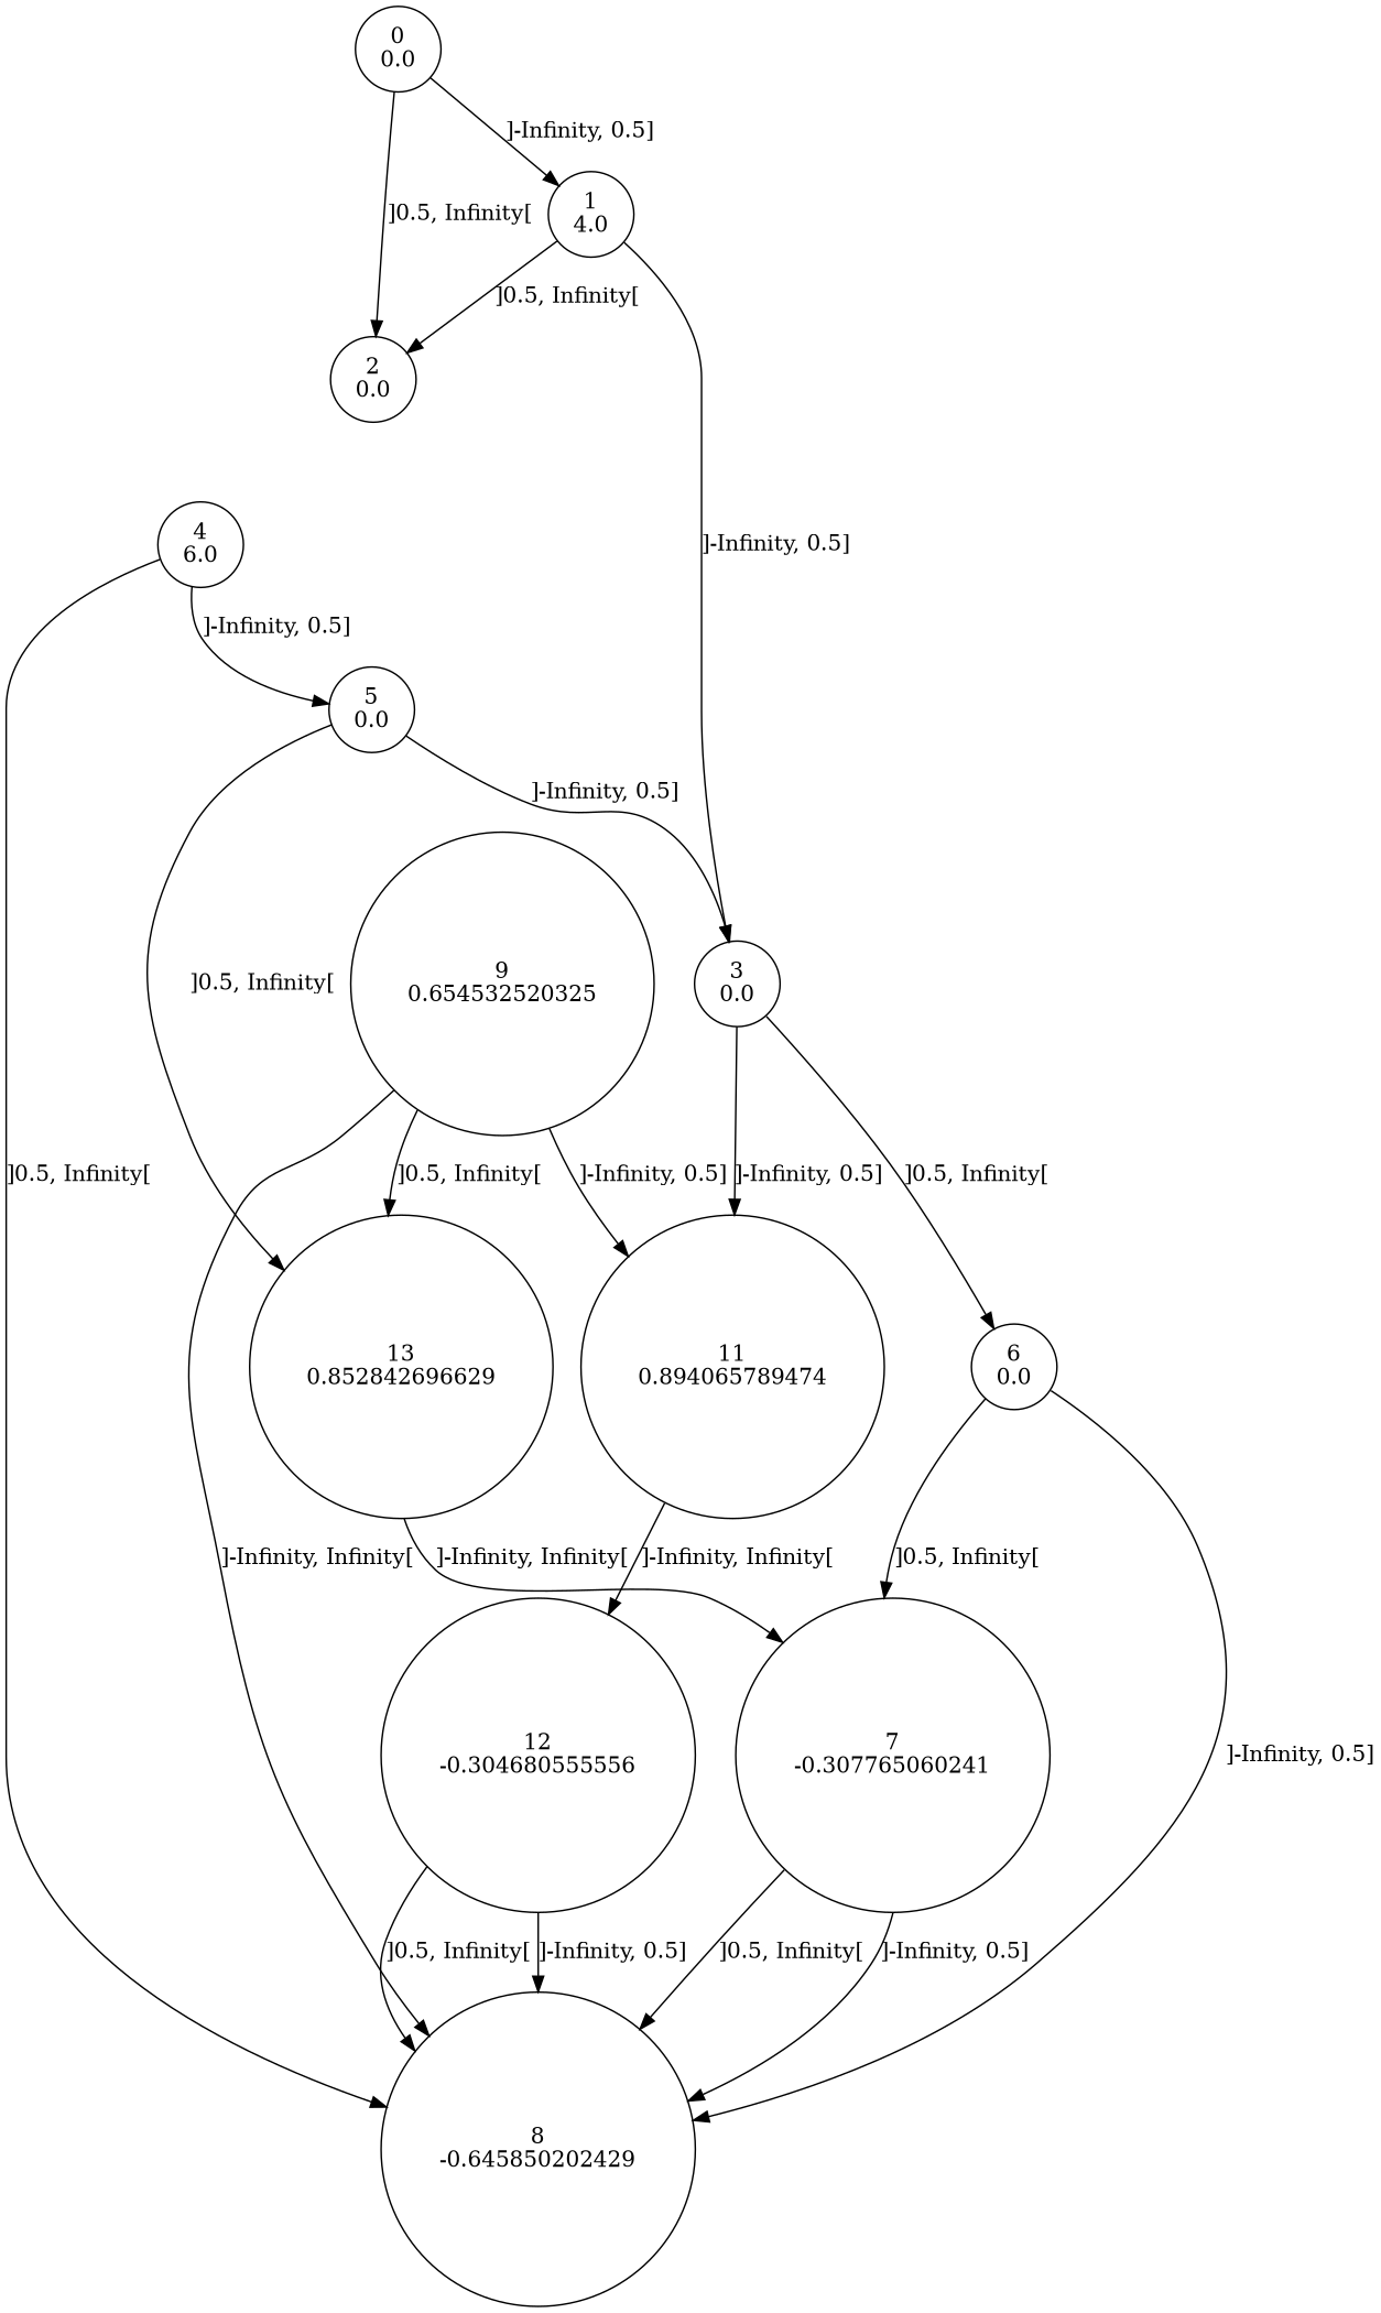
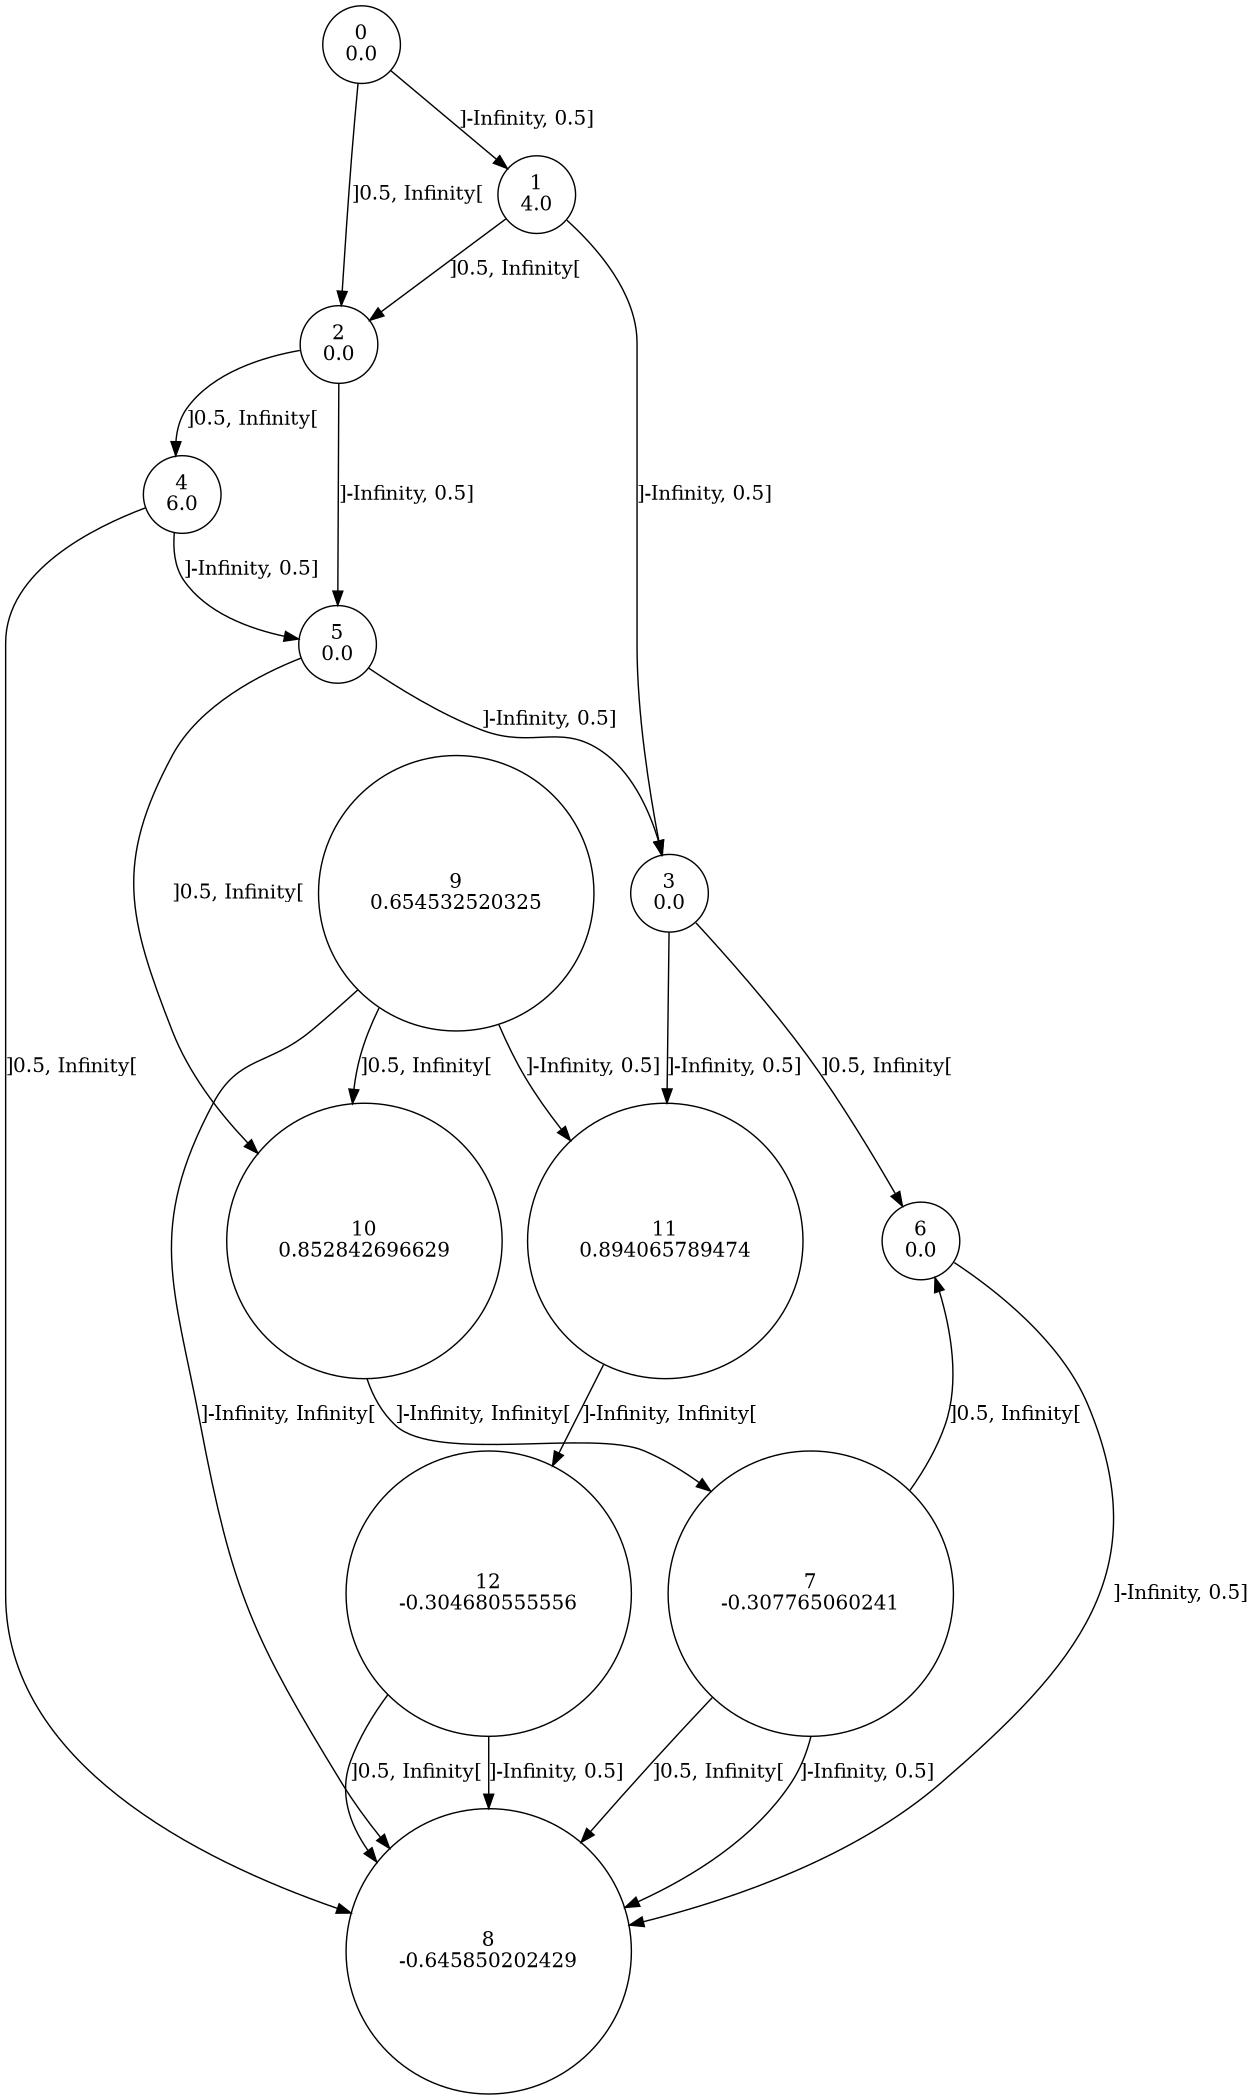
  digraph {
    node [shape=circle]
    n1 [label="0\n0.0"]
    n2 [label="1\n4.0"]
    n3 [label="2\n0.0"]
    n4 [label="3\n0.0"]
    n5 [label="5\n0.0"]
    n6 [label="4\n6.0"]
    n7 [label="11\n0.894065789474"]
    n8 [label="6\n0.0"]
-   n9 [label="13\n0.852842696629"]
+   n9 [label="10\n0.852842696629"]
    n10 [label="8\n-0.645850202429"]
    n11 [label="12\n-0.304680555556"]
    n12 [label="7\n-0.307765060241"]
    n13 [label="9\n0.654532520325"]
    n1 -> n2 [label="]-Infinity, 0.5]"]
    n1 -> n3 [label="]0.5, Infinity["]
    n2 -> n3 [label="]0.5, Infinity["]
    n2 -> n4 [label="]-Infinity, 0.5]"]
+   n3 -> n5 [label="]-Infinity, 0.5]"]
+   n3 -> n6 [label="]0.5, Infinity["]
    n4 -> n7 [label="]-Infinity, 0.5]"]
    n4 -> n8 [label="]0.5, Infinity["]
    n5 -> n4 [label="]-Infinity, 0.5]"]
    n5 -> n9 [label="]0.5, Infinity["]
    n6 -> n5 [label="]-Infinity, 0.5]"]
    n6 -> n10 [label="]0.5, Infinity["]
    n7 -> n11 [label="]-Infinity, Infinity["]
    n8 -> n10 [label="]-Infinity, 0.5]"]
-   n8 -> n12 [label="]0.5, Infinity["]
+   n12 -> n8 [label="]0.5, Infinity["]
    n9 -> n12 [label="]-Infinity, Infinity["]
    n11 -> n10 [label="]-Infinity, 0.5]"]
    n11 -> n10 [label="]0.5, Infinity["]
    n12 -> n10 [label="]-Infinity, 0.5]"]
    n12 -> n10 [label="]0.5, Infinity["]
    n13 -> n7 [label="]-Infinity, 0.5]"]
    n13 -> n9 [label="]0.5, Infinity["]
    n13 -> n10 [label="]-Infinity, Infinity["]
  }
